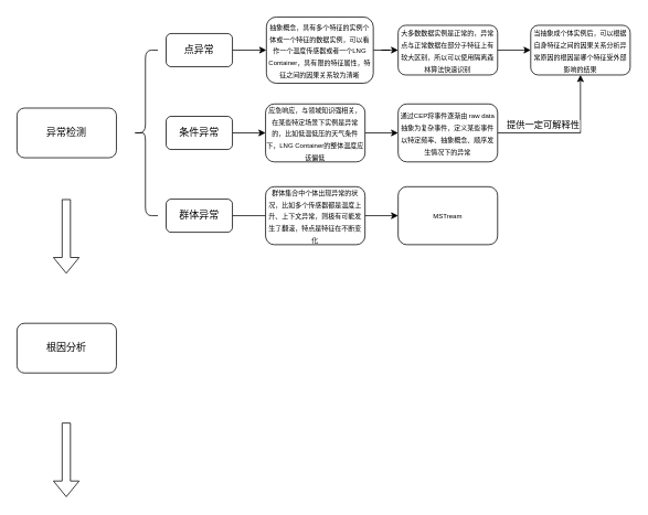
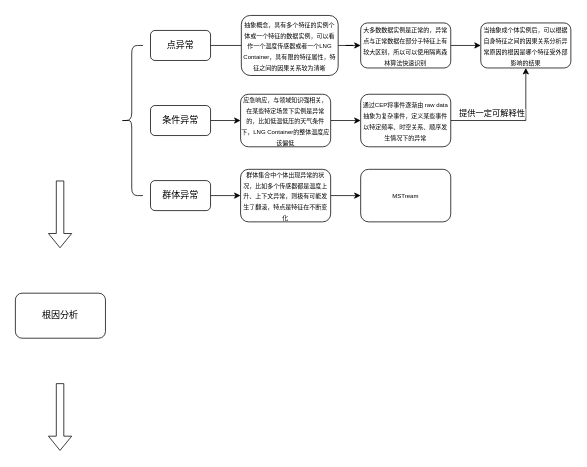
  <mxCell id="0" />
  <mxCell id="1" parent="0" />
- <mxCell id="2" value="异常检测" style="rounded=1;whiteSpace=wrap;html=1;" parent="1" vertex="1"><mxGeometry x="20" y="130" width="120" height="60" as="geometry" /></mxCell>
  <mxCell id="3" value="" style="shape=flexArrow;endArrow=classic;html=1;rounded=0;" parent="1" edge="1"><mxGeometry width="50" height="50" relative="1" as="geometry"><mxPoint x="79.5" y="240" as="sourcePoint" /><mxPoint x="79.5" y="330" as="targetPoint" /></mxGeometry></mxCell>
  <mxCell id="4" value="根因分析" style="rounded=1;whiteSpace=wrap;html=1;" parent="1" vertex="1"><mxGeometry x="20" y="390" width="120" height="60" as="geometry" /></mxCell>
  <mxCell id="5" value="" style="shape=flexArrow;endArrow=classic;html=1;rounded=0;" parent="1" edge="1"><mxGeometry width="50" height="50" relative="1" as="geometry"><mxPoint x="79.5" y="510" as="sourcePoint" /><mxPoint x="79.5" y="600" as="targetPoint" /></mxGeometry></mxCell>
  <mxCell id="6" value="" style="shape=curlyBracket;whiteSpace=wrap;html=1;rounded=1;labelPosition=left;verticalLabelPosition=middle;align=right;verticalAlign=middle;" parent="1" vertex="1"><mxGeometry x="160" y="60" width="30" height="200" as="geometry" /></mxCell>
- <mxCell id="7" value="" style="edgeStyle=orthogonalEdgeStyle;rounded=0;orthogonalLoop=1;jettySize=auto;html=1;" parent="1" source="8" target="14" edge="1"><mxGeometry relative="1" as="geometry" /></mxCell>
+ <mxCell id="7" value="" style="edgeStyle=orthogonalEdgeStyle;rounded=0;orthogonalLoop=1;jettySize=auto;html=1;endArrow=none;" parent="1" source="8" target="14" edge="1"><mxGeometry relative="1" as="geometry" /></mxCell>
  <mxCell id="8" value="点异常" style="rounded=1;whiteSpace=wrap;html=1;" parent="1" vertex="1"><mxGeometry x="200" y="40" width="80" height="40" as="geometry" /></mxCell>
  <mxCell id="9" style="edgeStyle=orthogonalEdgeStyle;rounded=0;orthogonalLoop=1;jettySize=auto;html=1;entryX=0;entryY=0.5;entryDx=0;entryDy=0;" parent="1" source="10" target="19" edge="1"><mxGeometry relative="1" as="geometry"><mxPoint x="321" y="170" as="targetPoint" /></mxGeometry></mxCell>
  <mxCell id="10" value="条件异常" style="rounded=1;whiteSpace=wrap;html=1;" parent="1" vertex="1"><mxGeometry x="200" y="140" width="80" height="40" as="geometry" /></mxCell>
- <mxCell id="11" style="edgeStyle=orthogonalEdgeStyle;rounded=0;orthogonalLoop=1;jettySize=auto;html=1;entryX=0;entryY=0.5;entryDx=0;entryDy=0;endArrow=none;" parent="1" source="12" target="24" edge="1"><mxGeometry relative="1" as="geometry" /></mxCell>
+ <mxCell id="11" style="edgeStyle=orthogonalEdgeStyle;rounded=0;orthogonalLoop=1;jettySize=auto;html=1;entryX=0;entryY=0.5;entryDx=0;entryDy=0;" parent="1" source="12" target="24" edge="1"><mxGeometry relative="1" as="geometry" /></mxCell>
  <mxCell id="12" value="群体异常" style="rounded=1;whiteSpace=wrap;html=1;" parent="1" vertex="1"><mxGeometry x="200" y="240" width="80" height="40" as="geometry" /></mxCell>
  <mxCell id="13" value="" style="edgeStyle=orthogonalEdgeStyle;rounded=0;orthogonalLoop=1;jettySize=auto;html=1;" parent="1" source="14" target="16" edge="1"><mxGeometry relative="1" as="geometry" /></mxCell>
  <mxCell id="14" value="&lt;font style=&quot;font-size: 8px;&quot;&gt;抽象概念，具有多个特征的实例个体或一个特征的数据实例，可以看作一个温度传感器或者一个LNG Container，具有限的特征属性，特征之间的因果关系较为清晰&lt;/font&gt;" style="whiteSpace=wrap;html=1;rounded=1;" parent="1" vertex="1"><mxGeometry x="321" y="20" width="129" height="80" as="geometry" /></mxCell>
  <mxCell id="15" value="" style="edgeStyle=orthogonalEdgeStyle;rounded=0;orthogonalLoop=1;jettySize=auto;html=1;" parent="1" source="16" target="17" edge="1"><mxGeometry relative="1" as="geometry" /></mxCell>
  <mxCell id="16" value="&lt;span style=&quot;font-size: 8px;&quot;&gt;大多数数据实例是正常的，异常点与正常数据在部分子特征上有较大区别，所以可以使用隔离森林算法快速识别&lt;/span&gt;" style="whiteSpace=wrap;html=1;rounded=1;" parent="1" vertex="1"><mxGeometry x="480" y="30" width="120" height="60" as="geometry" /></mxCell>
  <mxCell id="17" value="&lt;span style=&quot;font-size: 8px;&quot;&gt;当抽象成个体实例后，可以根据自身特征之间的因果关系分析异常原因的根因是哪个特征受外部影响的结果&lt;/span&gt;" style="whiteSpace=wrap;html=1;rounded=1;" parent="1" vertex="1"><mxGeometry x="640" y="30" width="120" height="60" as="geometry" /></mxCell>
  <mxCell id="18" value="" style="edgeStyle=orthogonalEdgeStyle;rounded=0;orthogonalLoop=1;jettySize=auto;html=1;" parent="1" source="19" target="22" edge="1"><mxGeometry relative="1" as="geometry" /></mxCell>
  <mxCell id="19" value="&lt;font style=&quot;font-size: 8px;&quot;&gt;应急响应，与领域知识强相关，在某些特定场景下实例是异常的，比如低温低压的天气条件下，LNG Container的整体温度应该偏低&lt;/font&gt;" style="whiteSpace=wrap;html=1;rounded=1;" parent="1" vertex="1"><mxGeometry x="320" y="125" width="120" height="70" as="geometry" /></mxCell>
  <mxCell id="20" style="edgeStyle=orthogonalEdgeStyle;rounded=0;orthogonalLoop=1;jettySize=auto;html=1;entryX=0.5;entryY=1;entryDx=0;entryDy=0;" parent="1" source="22" target="17" edge="1"><mxGeometry relative="1" as="geometry" /></mxCell>
  <mxCell id="21" value="提供一定可解释性" style="edgeLabel;html=1;align=center;verticalAlign=middle;resizable=0;points=[];" parent="20" vertex="1" connectable="0"><mxGeometry x="-0.365" y="-2" relative="1" as="geometry"><mxPoint y="-12" as="offset" /></mxGeometry></mxCell>
- <mxCell id="22" value="&lt;span style=&quot;font-size: 8px;&quot;&gt;通过CEP将事件逐渐由 raw data抽象为复杂事件，定义某些事件以特定频率、抽象概念、顺序发生情况下的异常&lt;/span&gt;" style="whiteSpace=wrap;html=1;rounded=1;" parent="1" vertex="1"><mxGeometry x="480" y="125" width="120" height="70" as="geometry" /></mxCell>
+ <mxCell id="22" value="&lt;span style=&quot;font-size: 8px;&quot;&gt;通过CEP将事件逐渐由 raw data抽象为复杂事件，定义某些事件以特定频率、时空关系、顺序发生情况下的异常&lt;/span&gt;" style="whiteSpace=wrap;html=1;rounded=1;" parent="1" vertex="1"><mxGeometry x="480" y="125" width="120" height="70" as="geometry" /></mxCell>
  <mxCell id="23" value="" style="edgeStyle=orthogonalEdgeStyle;rounded=0;orthogonalLoop=1;jettySize=auto;html=1;" parent="1" source="24" target="25" edge="1"><mxGeometry relative="1" as="geometry" /></mxCell>
  <mxCell id="24" value="&lt;font style=&quot;font-size: 8px;&quot;&gt;群体集合中个体出现异常的状况，比如多个传感器都是温度上升、上下文异常，则极有可能发生了翻滚，特点是特征在不断变化&lt;/font&gt;" style="whiteSpace=wrap;html=1;rounded=1;" parent="1" vertex="1"><mxGeometry x="320" y="225" width="120" height="70" as="geometry" /></mxCell>
  <mxCell id="25" value="&lt;font style=&quot;font-size: 8px;&quot;&gt;MSTream&lt;/font&gt;" style="whiteSpace=wrap;html=1;rounded=1;" parent="1" vertex="1"><mxGeometry x="480" y="225" width="120" height="70" as="geometry" /></mxCell>
